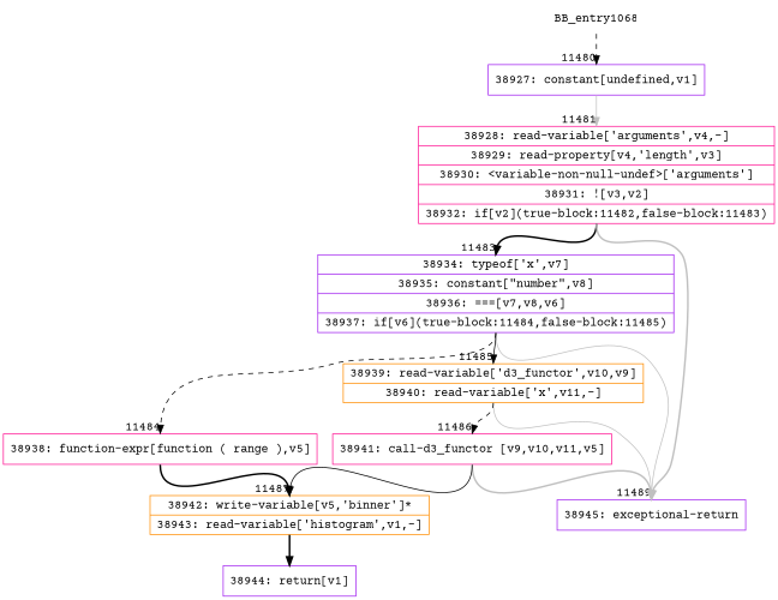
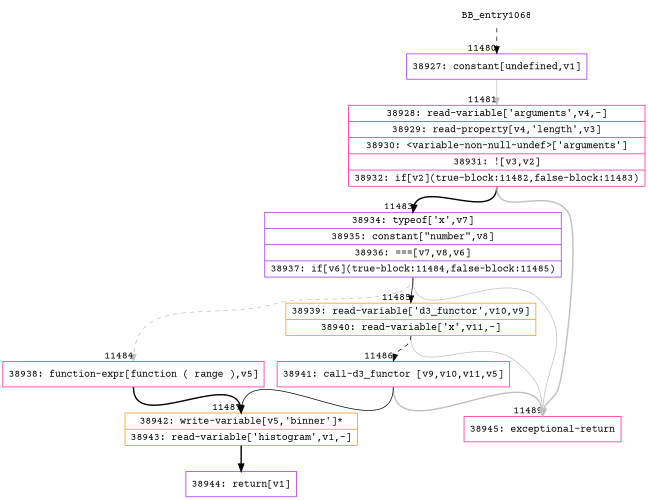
  digraph {
    fontname="Courier Prime"
    rankdir=TD
    node [color=purple fontname="Courier Prime" shape=record]
    edge [fontname="Courier Prime" headport=n style=solid tailport=s]
    n1 [label=BB_entry1068 shape=none]
    n2 [label="{38927: constant[undefined,v1]}"]
    n3 [color=deeppink label="{38928: read-variable['arguments',v4,-]|38929: read-property[v4,'length',v3]|38930: \<variable-non-null-undef\>['arguments']|38931: ![v3,v2]|38932: if[v2](true-block:11482,false-block:11483)}"]
    n4 [label="{38934: typeof['x',v7]|38935: constant[\"number\",v8]|38936: ===[v7,v8,v6]|38937: if[v6](true-block:11484,false-block:11485)}"]
-   n5 [label="{38945: exceptional-return}"]
+   n5 [color=deeppink label="{38945: exceptional-return}"]
    n6 [color=deeppink label="{38938: function-expr[function ( range ),v5]}"]
    n7 [color=darkorange label="{38939: read-variable['d3_functor',v10,v9]|38940: read-variable['x',v11,-]}"]
    n8 [label="{38944: return[v1]}"]
    n9 [color=darkorange label="{38942: write-variable[v5,'binner']*|38943: read-variable['histogram',v1,-]}"]
    n10 [color=deeppink label="{38941: call-d3_functor [v9,v10,v11,v5]}"]
    n1 -> n2 [headlabel="    11480" style=dashed]
    n2 -> n3 [color=gray headlabel="      11481"]
    n3 -> n4 [headlabel="      11483" style=bold]
    n3 -> n5 [color=gray headlabel="      11489" style=bold]
    n4 -> n5 [color=gray]
-   n4 -> n6 [headlabel="      11484" style=dashed]
+   n4 -> n6 [headlabel="      11484" style=dashed color=gray]
    n4 -> n7 [headlabel="      11485"]
    n6 -> n9 [headlabel="      11487" style=bold]
    n7 -> n5 [color=gray]
    n7 -> n10 [headlabel="      11486" style=dashed]
    n9 -> n8 [style=bold]
    n10 -> n5 [color=gray style=bold]
    n10 -> n9
  }
